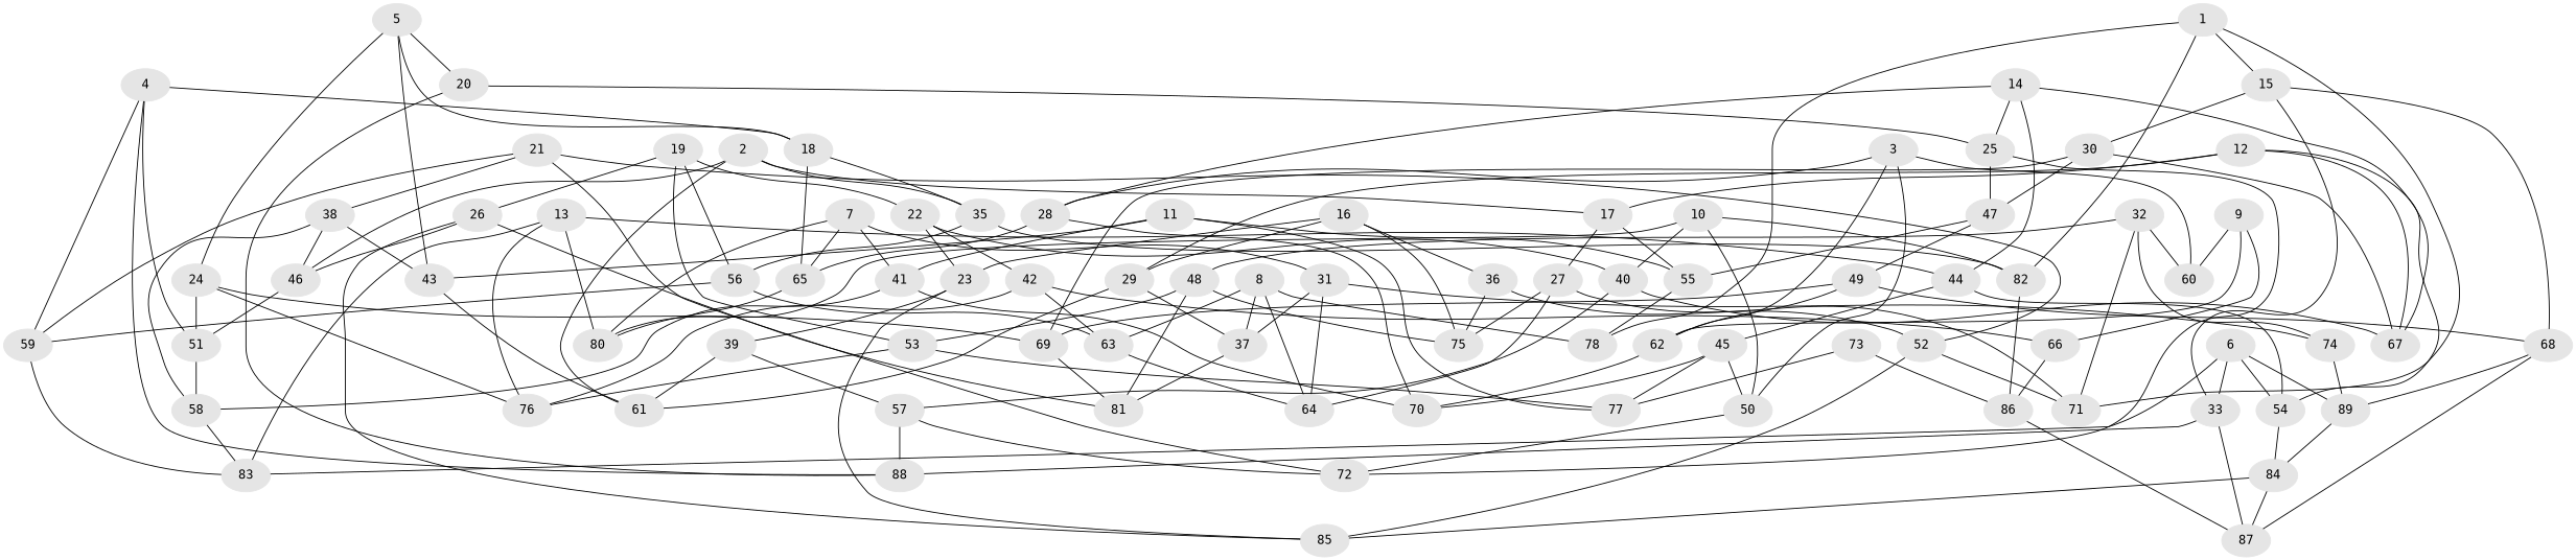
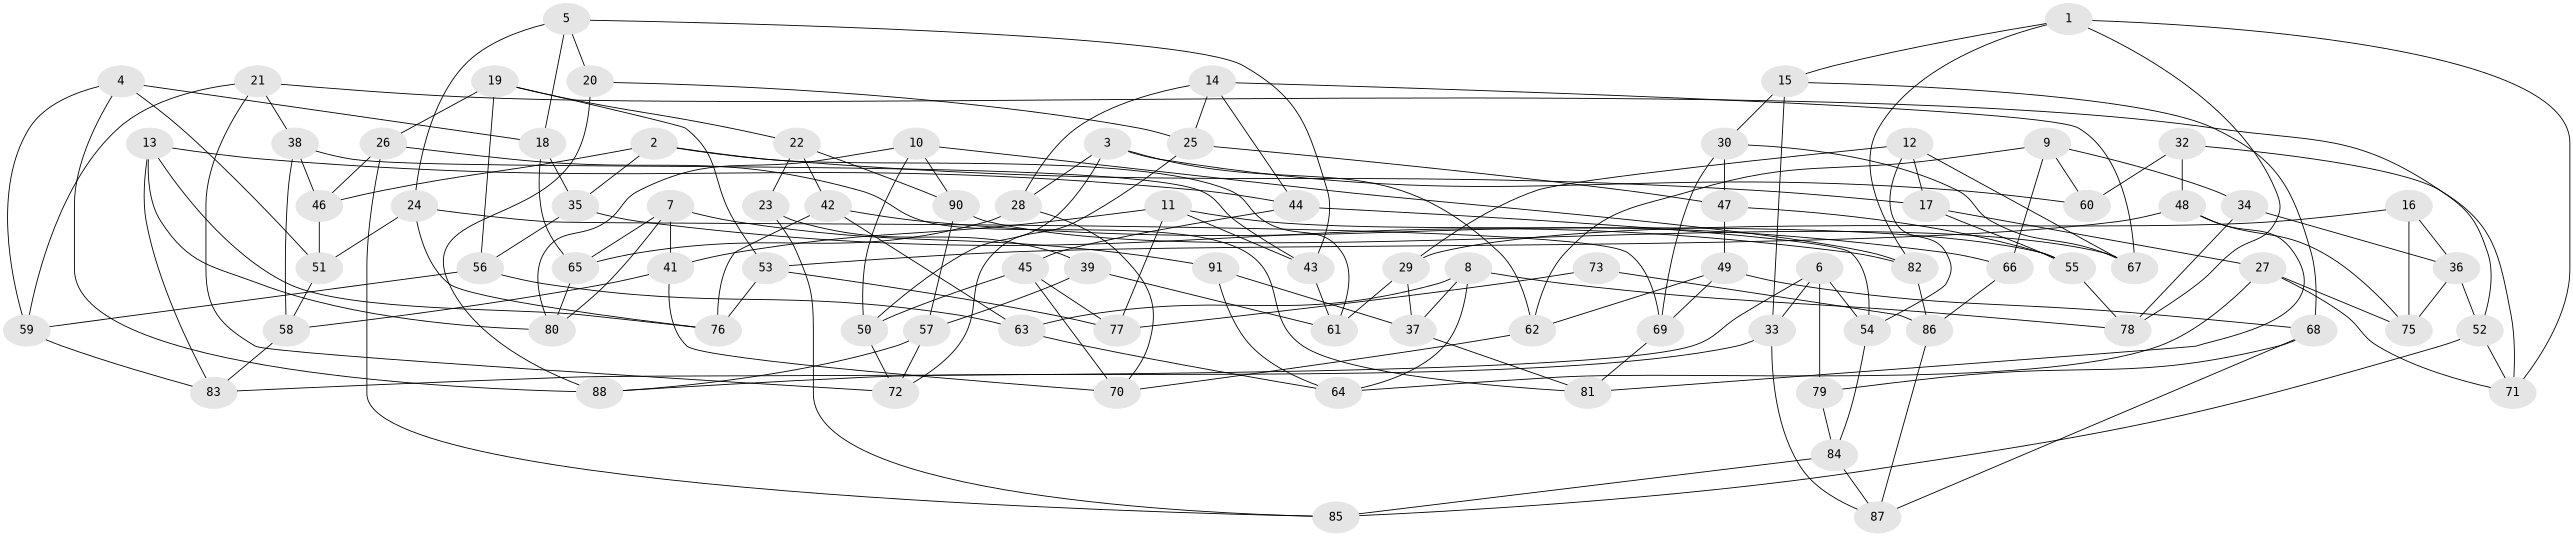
  graph {
    fontname="DejaVu Sans Mono"
    node [color=gray90 fontname="DejaVu Sans Mono" style=filled]
    edge [fontname="DejaVu Sans Mono"]
    1
    15
    71
    78
    82
    33
    30
    68
    86
    2
    17
    35
    46
    61
    55
    27
    56
    51
    3
    28
    50
    60
    62
    65
    70
    72
    4
    18
    59
    88
    58
    83
    5
    20
    24
    43
    25
    76
    69
    6
    54
-   79 [label=89]
+   79
    87
    84
    7
-   31
+   31 [label=91]
    41
    80
    37
    64
-   74
    8
    63
    81
    9
+   34
    66
    36
    10
-   40
+   40 [label=90]
    67
    57
    11
    77
    12
    29
    13
    44
    45
    14
    47
    16
    23
    75
    39
    85
    52
    19
    22
    26
    53
    42
    21
    38
    49
    32
    48
    73
    1 -- 15
    1 -- 71
    1 -- 78
    1 -- 82
    15 -- 33
    15 -- 30
    15 -- 68
    82 -- 86
    33 -- 88
    33 -- 87
    30 -- 69
    30 -- 67
    30 -- 47
    68 -- 79
    68 -- 87
    86 -- 87
    2 -- 17
    2 -- 35
    2 -- 46
    2 -- 61
    17 -- 55
    17 -- 27
    35 -- 82
    35 -- 56
    46 -- 51
    55 -- 78
    27 -- 71
    27 -- 64
    27 -- 75
    56 -- 59
    56 -- 63
    51 -- 58
    3 -- 28
    3 -- 50
    3 -- 60
    3 -- 62
    28 -- 65
    28 -- 70
    50 -- 72
    62 -- 70
    65 -- 80
    4 -- 51
    4 -- 18
    4 -- 59
    4 -- 88
    18 -- 35
    18 -- 65
    59 -- 83
    58 -- 83
    5 -- 18
    5 -- 20
    5 -- 24
    5 -- 43
    20 -- 88
    20 -- 25
    24 -- 51
    24 -- 76
    24 -- 69
    43 -- 61
    25 -- 72
    25 -- 47
    69 -- 81
    6 -- 33
    6 -- 83
    6 -- 54
    6 -- 79
    54 -- 84
    79 -- 84
    84 -- 87
    84 -- 85
    7 -- 65
    7 -- 31
    7 -- 41
    7 -- 80
    31 -- 37
    31 -- 64
-   31 -- 74
    41 -- 70
    41 -- 58
    37 -- 81
-   74 -- 79
    8 -- 78
    8 -- 37
    8 -- 64
    8 -- 63
    63 -- 64
    9 -- 60
    9 -- 62
+   9 -- 34
    9 -- 66
+   34 -- 78
+   34 -- 36
    66 -- 86
    36 -- 75
    36 -- 52
    10 -- 82
    10 -- 50
    10 -- 80
    10 -- 40
    40 -- 67
    40 -- 57
    57 -- 72
    57 -- 88
    11 -- 55
    11 -- 43
    11 -- 41
    11 -- 77
    12 -- 17
    12 -- 54
    12 -- 67
    12 -- 29
    29 -- 61
    29 -- 37
    13 -- 83
    13 -- 76
    13 -- 80
    13 -- 44
    44 -- 54
    44 -- 45
    45 -- 50
    45 -- 70
    45 -- 77
    14 -- 28
    14 -- 25
    14 -- 67
    14 -- 44
    47 -- 55
    47 -- 49
    16 -- 36
    16 -- 29
-   16 -- 23
    16 -- 75
    23 -- 39
    23 -- 85
    39 -- 61
    39 -- 57
    52 -- 71
    52 -- 85
    19 -- 56
    19 -- 22
    19 -- 26
    19 -- 53
    22 -- 40
    22 -- 23
    22 -- 42
    26 -- 46
    26 -- 81
    26 -- 85
    53 -- 76
    53 -- 77
    42 -- 76
    42 -- 63
    42 -- 66
    21 -- 72
    21 -- 59
    21 -- 52
    21 -- 38
    38 -- 46
    38 -- 58
    38 -- 43
    49 -- 68
    49 -- 62
    49 -- 69
    32 -- 71
    32 -- 60
-   32 -- 74
    32 -- 48
    48 -- 81
    48 -- 75
    48 -- 53
    73 -- 86
    73 -- 77
  }
